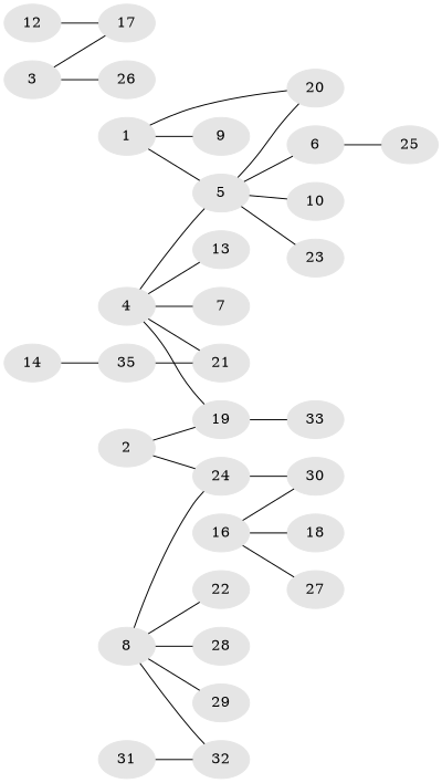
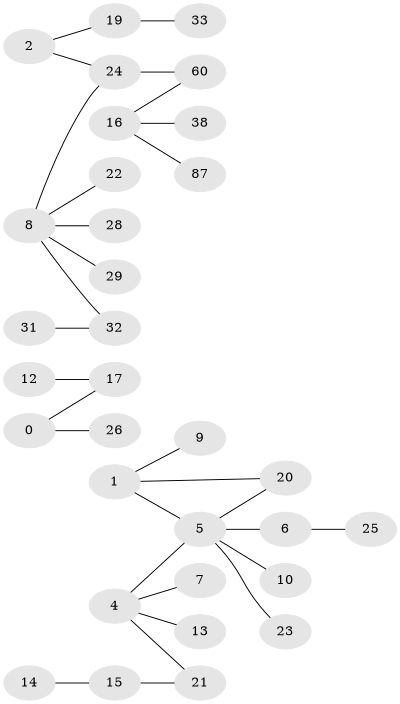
  graph {
    rankdir=LR
    node [color=gray90 style=filled]
    edge [weight=1.0]
    1
    5
    9
    20
    6
    10
    23
    12
    17
    2
    19
    24
    33
-   30
-   3
+   30 [label=60]
+   3 [label=0]
    26
    4
    7
    13
    21
    25
    8
    22
    28
    29
    32
    14
-   15 [label=35]
+   15
    16
-   18
-   27
+   18 [label=38]
+   27 [label=87]
    31
    1 -- 5
    1 -- 9
    1 -- 20
    5 -- 20
    5 -- 6
    5 -- 10
    5 -- 23
    6 -- 25
    12 -- 17
    2 -- 19
    2 -- 24
    19 -- 33
    24 -- 30
    3 -- 17
    3 -- 26
    4 -- 5
-   4 -- 19
    4 -- 7
    4 -- 13
    4 -- 21
    8 -- 24
    8 -- 22
    8 -- 28
    8 -- 29
    8 -- 32
    14 -- 15
    15 -- 21
    16 -- 30
    16 -- 18
    16 -- 27
    31 -- 32
  }
